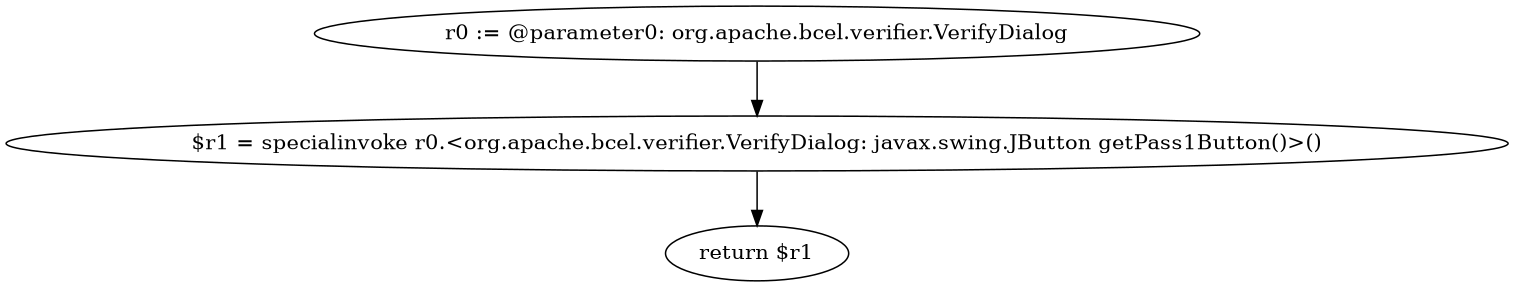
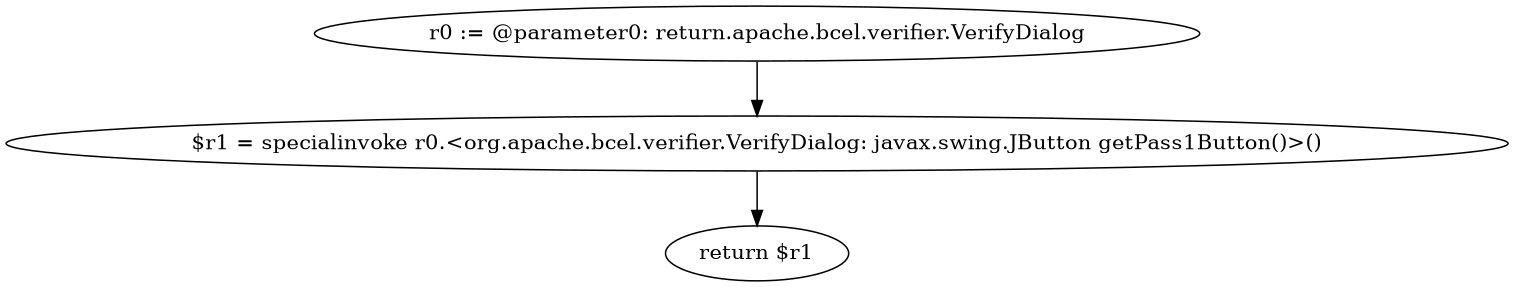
  digraph {
-   "r0 := @parameter0: org.apache.bcel.verifier.VerifyDialog"
+   "r0 := @parameter0: org.apache.bcel.verifier.VerifyDialog" [label="r0 := @parameter0: return.apache.bcel.verifier.VerifyDialog"]
    "$r1 = specialinvoke r0.<org.apache.bcel.verifier.VerifyDialog: javax.swing.JButton getPass1Button()>()"
    "return $r1"
    "r0 := @parameter0: org.apache.bcel.verifier.VerifyDialog" -> "$r1 = specialinvoke r0.<org.apache.bcel.verifier.VerifyDialog: javax.swing.JButton getPass1Button()>()"
    "$r1 = specialinvoke r0.<org.apache.bcel.verifier.VerifyDialog: javax.swing.JButton getPass1Button()>()" -> "return $r1"
  }
